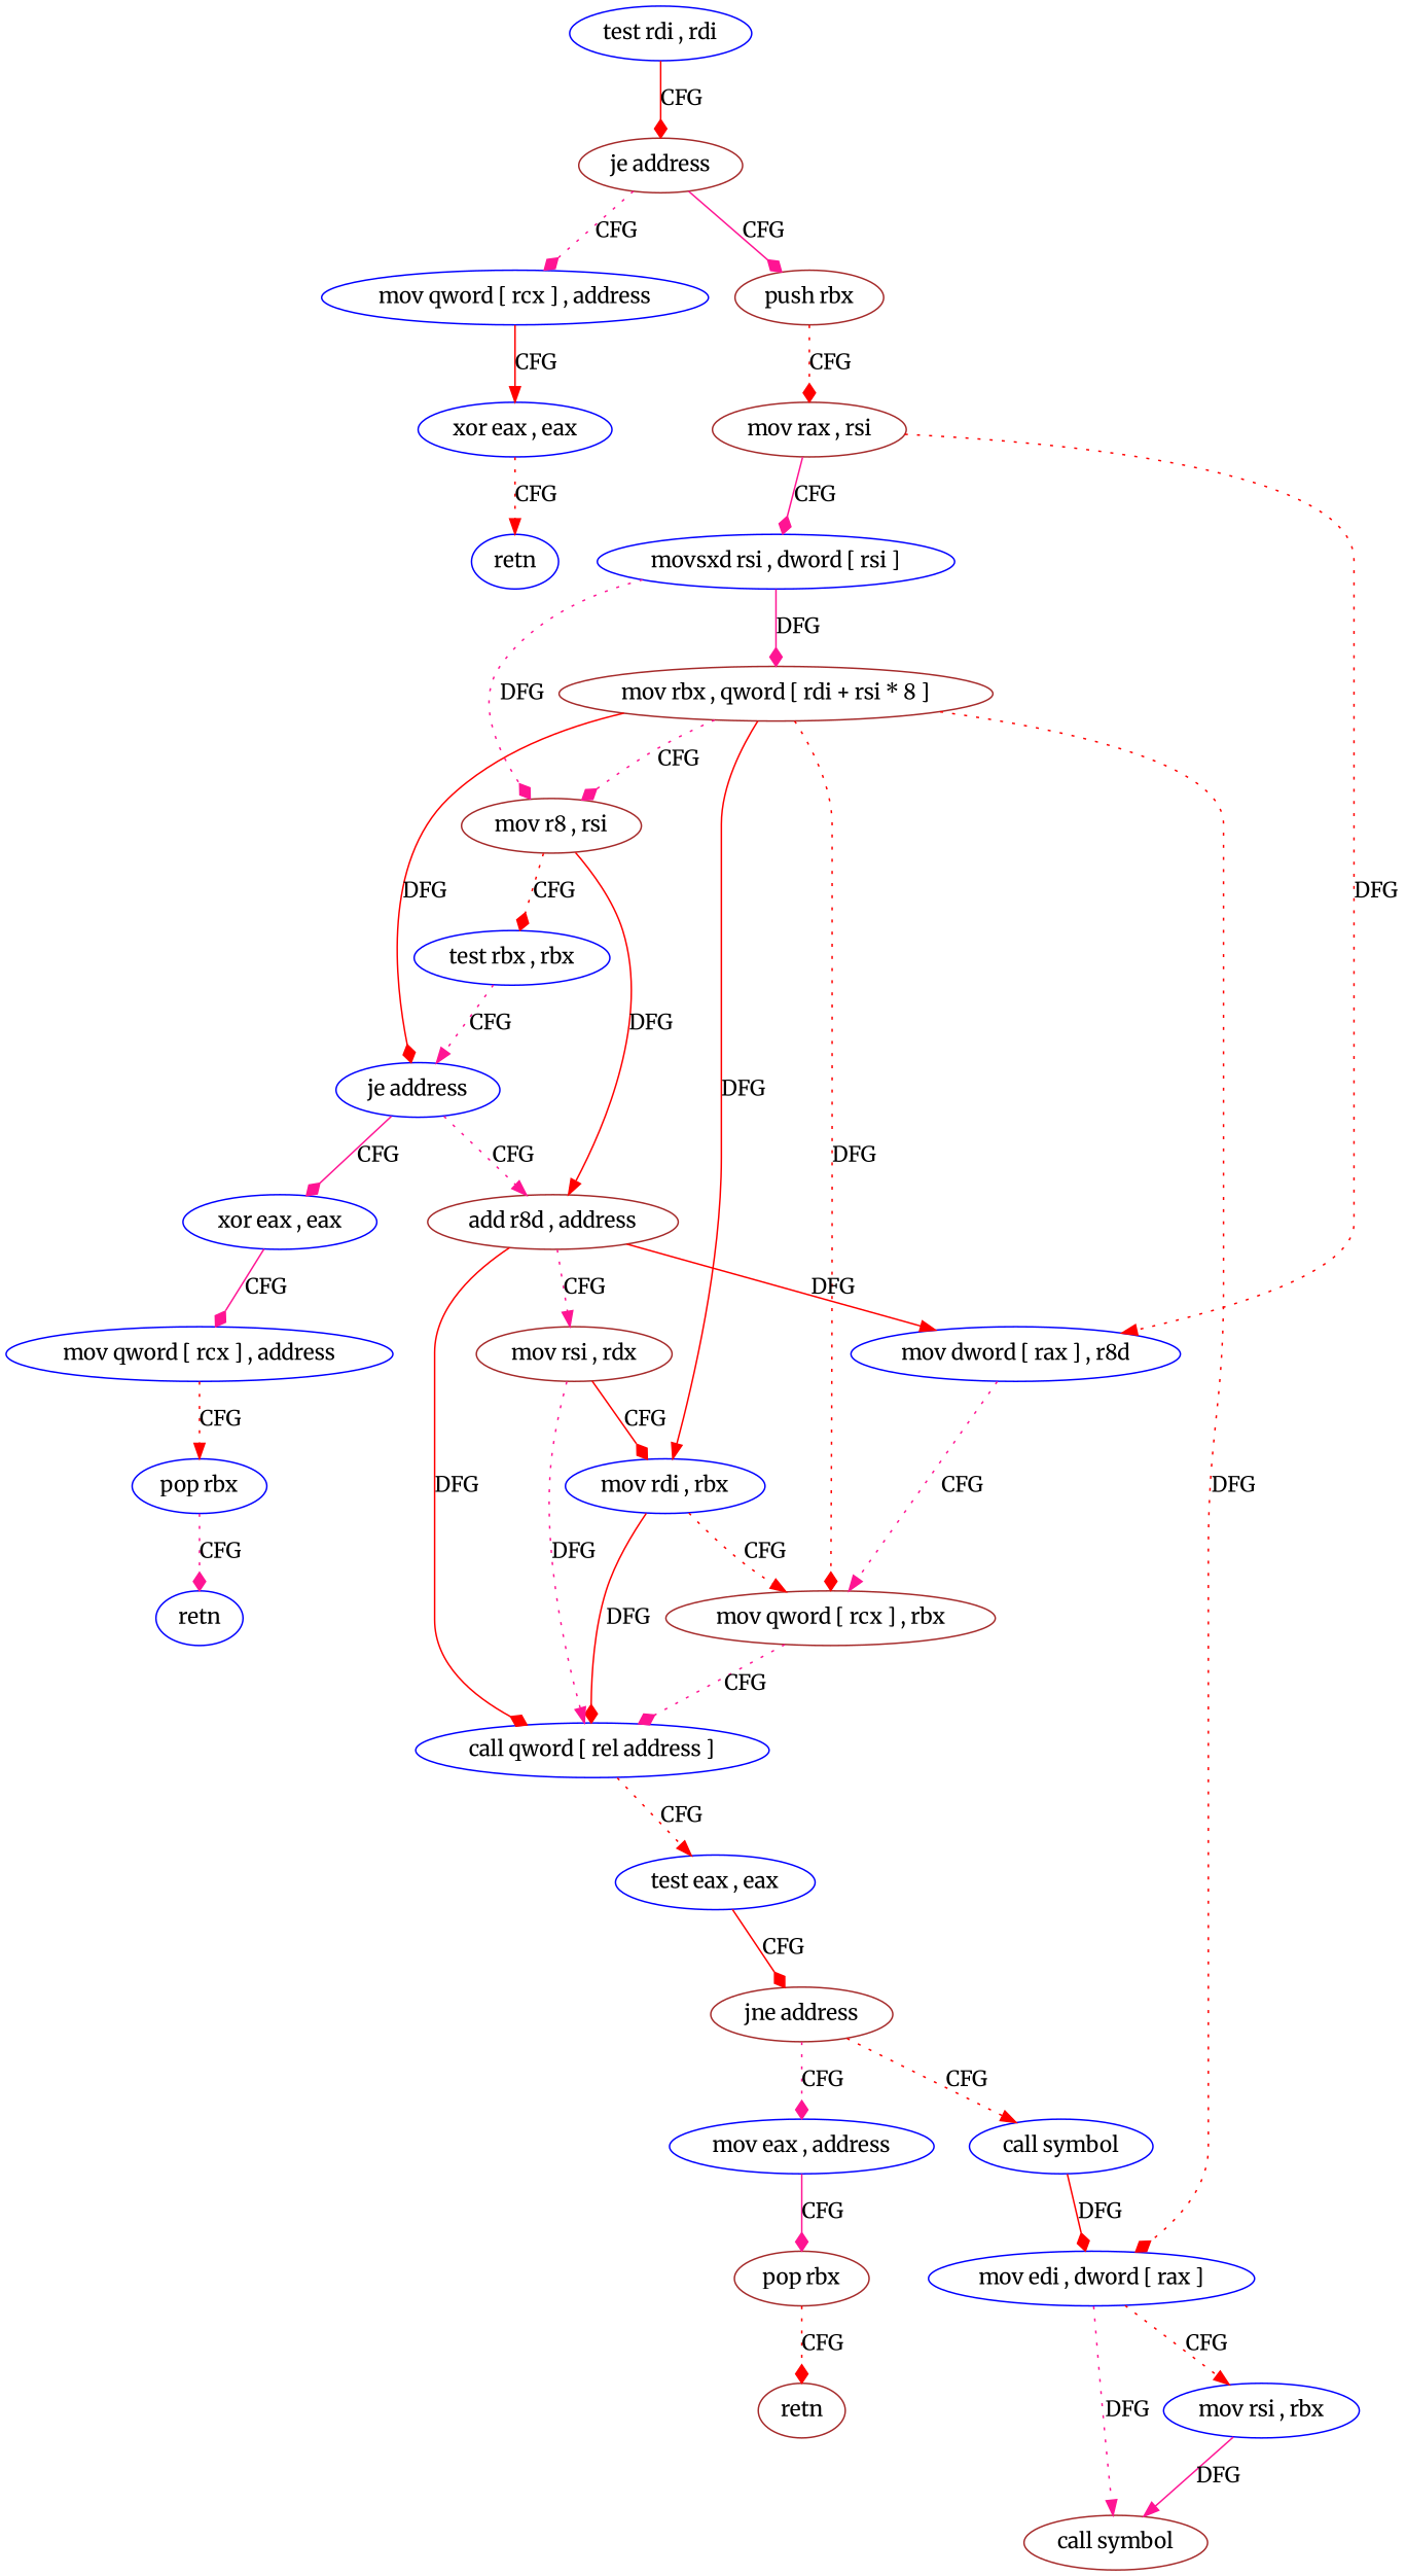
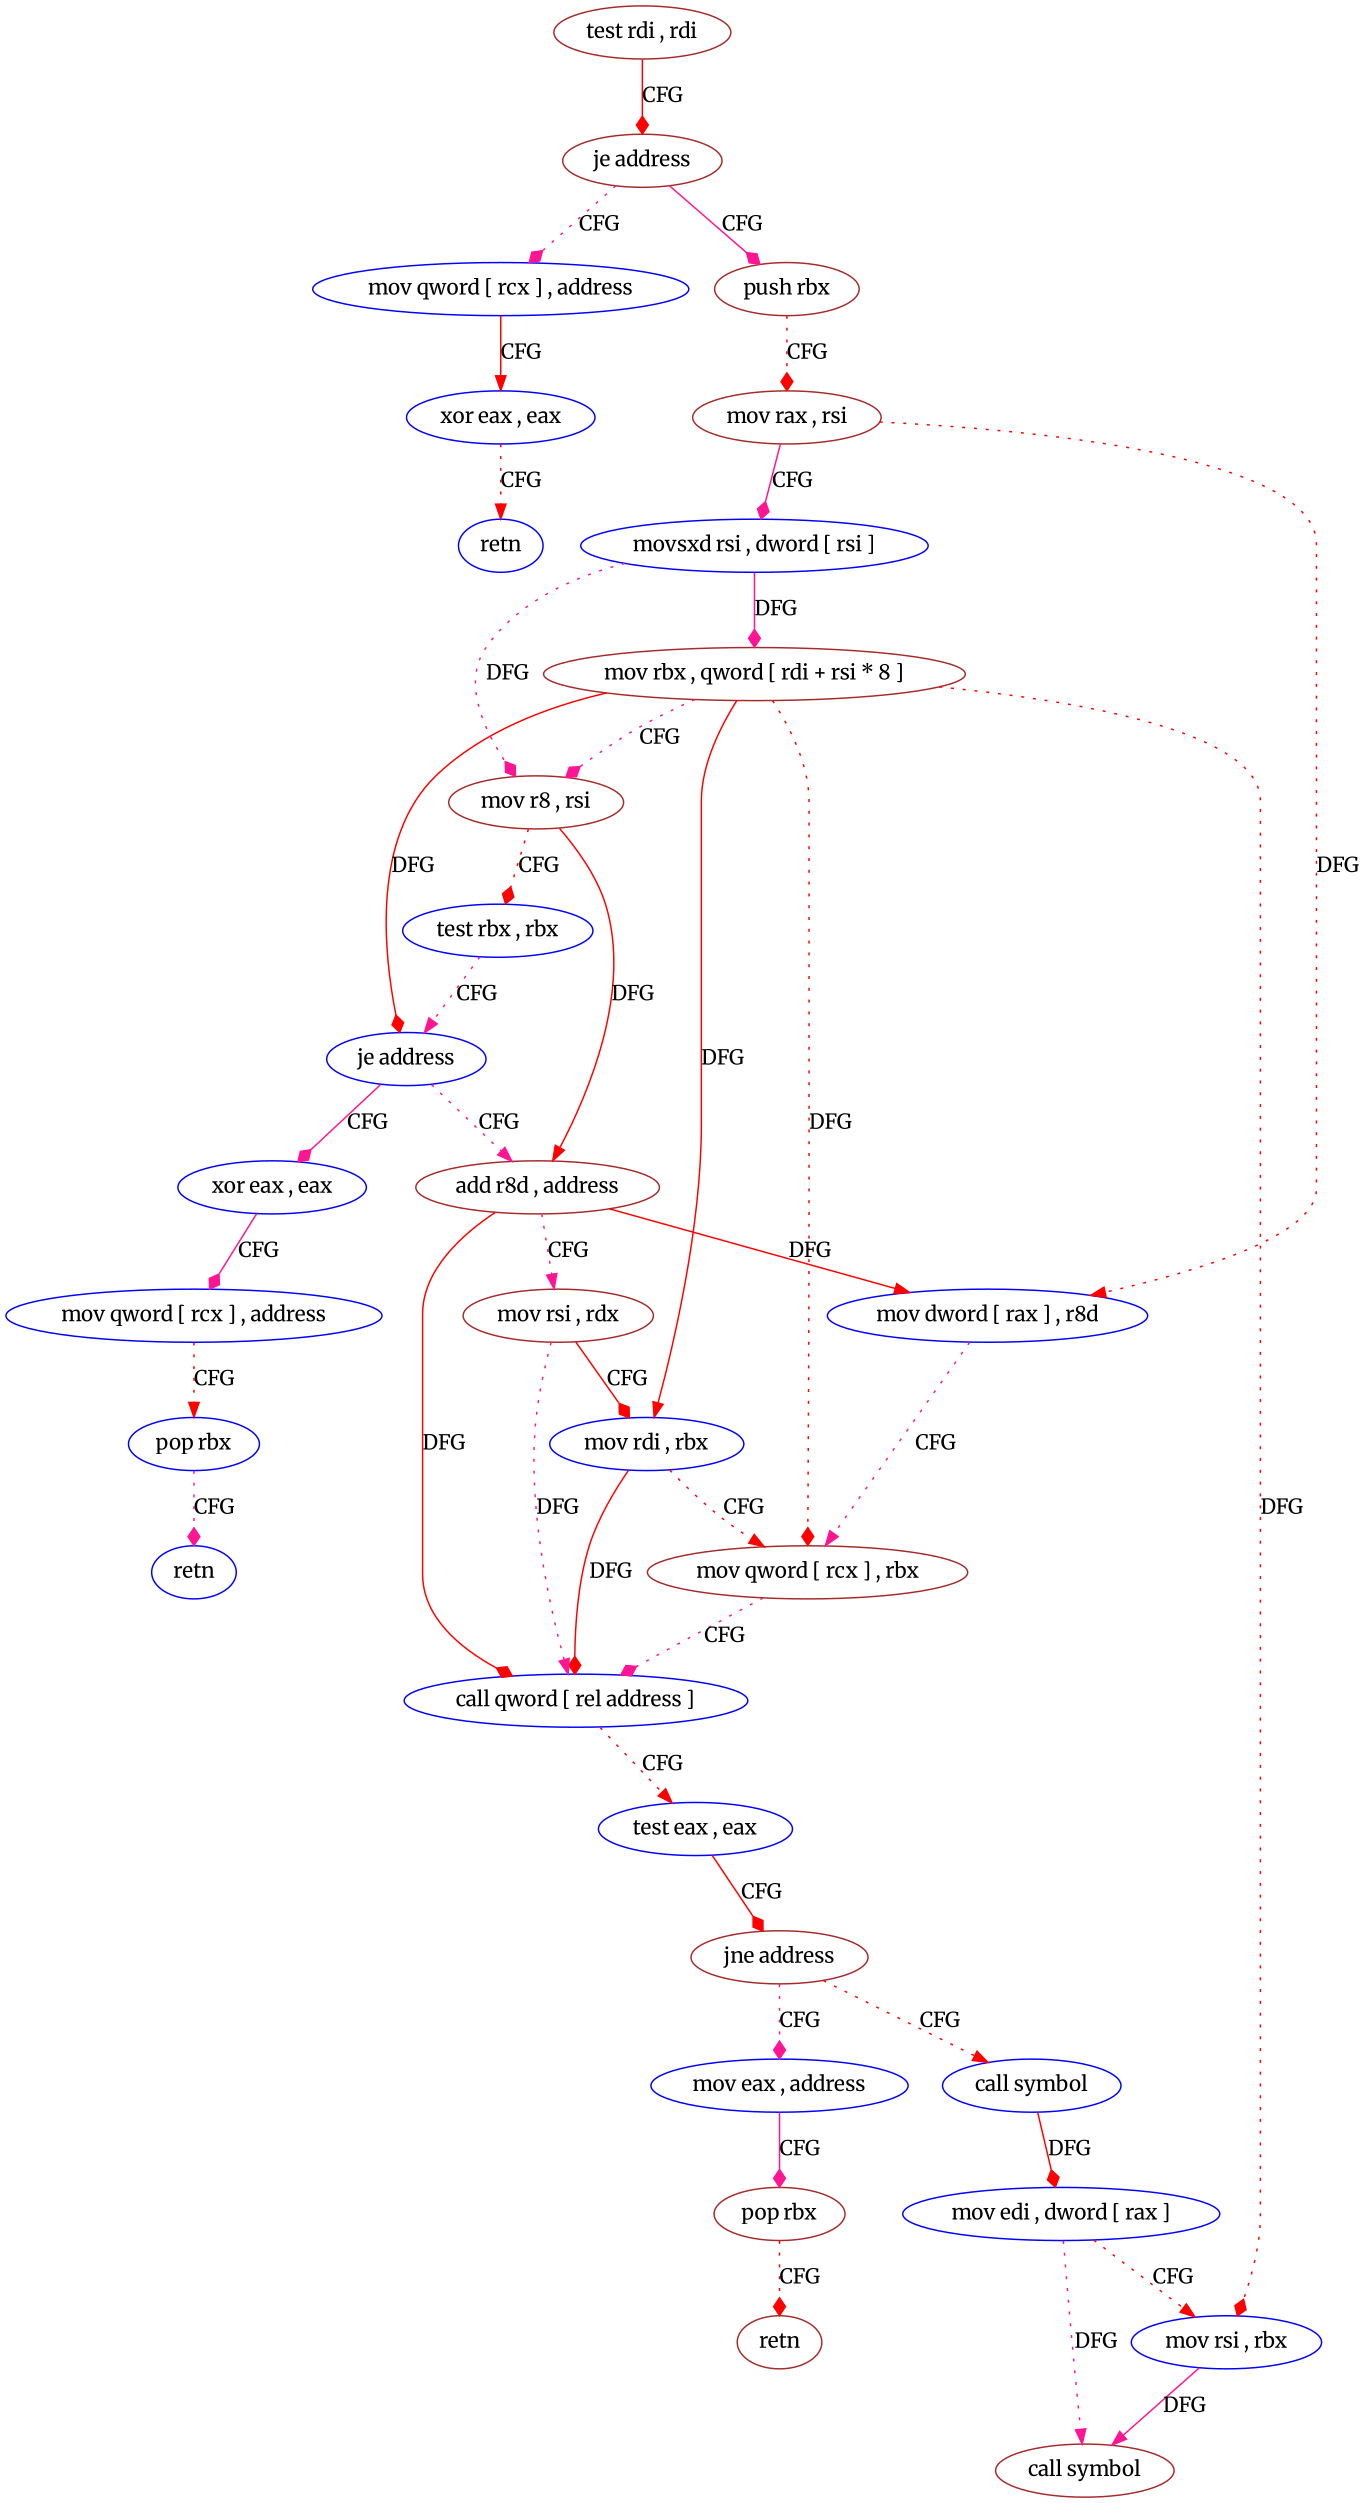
  digraph {
    fontname=Merriweather
    node [color=blue fontname=Merriweather]
    edge [arrowhead=diamond color=red fontname=Merriweather style=dotted]
-   n1 [label="test rdi , rdi"]
+   n1 [color=brown label="test rdi , rdi"]
    n2 [color=brown label="je address"]
    n3 [label="mov qword [ rcx ] , address"]
    n4 [color=brown label="push rbx"]
    n5 [label="xor eax , eax"]
    n6 [color=brown label="mov rax , rsi"]
    n7 [label=retn]
    n8 [label="movsxd rsi , dword [ rsi ]"]
    n9 [label="mov dword [ rax ] , r8d"]
    n10 [color=brown label="mov rbx , qword [ rdi + rsi * 8 ]"]
    n11 [color=brown label="mov r8 , rsi"]
    n12 [color=brown label="mov qword [ rcx ] , rbx"]
    n13 [label="je address"]
    n14 [label="mov rdi , rbx"]
    n15 [label="mov rsi , rbx"]
    n16 [label="test rbx , rbx"]
    n17 [color=brown label="add r8d , address"]
    n18 [label="xor eax , eax"]
    n19 [label="call qword [ rel address ]"]
    n20 [color=brown label="call symbol"]
    n21 [color=brown label="mov rsi , rdx"]
    n22 [label="mov qword [ rcx ] , address"]
    n23 [label="pop rbx"]
    n24 [label="test eax , eax"]
    n25 [label=retn]
    n26 [color=brown label="jne address"]
    n27 [label="call symbol"]
    n28 [label="mov eax , address"]
    n29 [label="mov edi , dword [ rax ]"]
    n30 [color=brown label="pop rbx"]
    n31 [color=brown label=retn]
    n1 -> n2 [label=CFG style=solid]
    n2 -> n3 [color=deeppink label=CFG]
    n2 -> n4 [color=deeppink label=CFG style=solid]
    n3 -> n5 [arrowhead=normal label=CFG style=solid]
    n4 -> n6 [label=CFG]
    n5 -> n7 [arrowhead=normal label=CFG]
    n6 -> n8 [color=deeppink label=CFG style=solid]
    n6 -> n9 [arrowhead=normal label=DFG]
    n8 -> n10 [color=deeppink label=DFG style=solid]
    n8 -> n11 [color=deeppink label=DFG]
    n9 -> n12 [arrowhead=normal color=deeppink label=CFG]
    n10 -> n11 [color=deeppink label=CFG]
    n10 -> n12 [label=DFG]
    n10 -> n13 [label=DFG style=solid]
    n10 -> n14 [arrowhead=normal label=DFG style=solid]
-   n10 -> n29 [label=DFG]
+   n10 -> n15 [label=DFG]
    n11 -> n16 [label=CFG]
    n11 -> n17 [arrowhead=normal label=DFG style=solid]
    n12 -> n19 [color=deeppink label=CFG]
    n13 -> n17 [arrowhead=normal color=deeppink label=CFG]
    n13 -> n18 [color=deeppink label=CFG style=solid]
    n14 -> n12 [arrowhead=normal label=CFG]
    n14 -> n19 [label=DFG style=solid]
    n15 -> n20 [arrowhead=normal color=deeppink label=DFG style=solid]
    n16 -> n13 [arrowhead=normal color=deeppink label=CFG]
    n17 -> n9 [arrowhead=normal label=DFG style=solid]
    n17 -> n19 [label=DFG style=solid]
    n17 -> n21 [arrowhead=normal color=deeppink label=CFG]
    n18 -> n22 [color=deeppink label=CFG style=solid]
    n19 -> n24 [arrowhead=normal label=CFG]
    n21 -> n14 [label=CFG style=solid]
    n21 -> n19 [arrowhead=normal color=deeppink label=DFG]
    n22 -> n23 [arrowhead=normal label=CFG]
    n23 -> n25 [color=deeppink label=CFG]
    n24 -> n26 [label=CFG style=solid]
    n26 -> n27 [arrowhead=normal label=CFG]
    n26 -> n28 [color=deeppink label=CFG]
    n27 -> n29 [label=DFG style=solid]
    n28 -> n30 [color=deeppink label=CFG style=solid]
    n29 -> n15 [arrowhead=normal label=CFG]
    n29 -> n20 [arrowhead=normal color=deeppink label=DFG]
    n30 -> n31 [label=CFG]
  }
